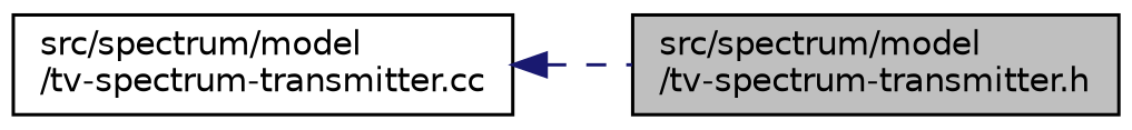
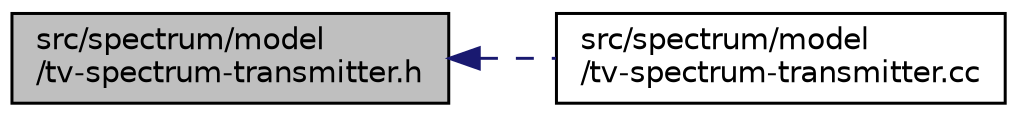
  digraph {
    rankdir=LR
    node [color=black fontname=Helvetica fontsize=10 shape=record style=filled]
    n1 [fillcolor=grey75 fontcolor=black height=0.2 label="src/spectrum/model\l/tv-spectrum-transmitter.h" width=0.4]
    n2 [fillcolor=white height=0.2 label="src/spectrum/model\l/tv-spectrum-transmitter.cc" width=0.4]
-   n2 -> n1 [color=midnightblue dir=back fontname=Helvetica fontsize=10 labelfontname=Helvetica labelfontsize=10 style=dashed]
+   n1 -> n2 [color=midnightblue dir=back fontname=Helvetica fontsize=10 labelfontname=Helvetica labelfontsize=10 style=dashed]
  }
